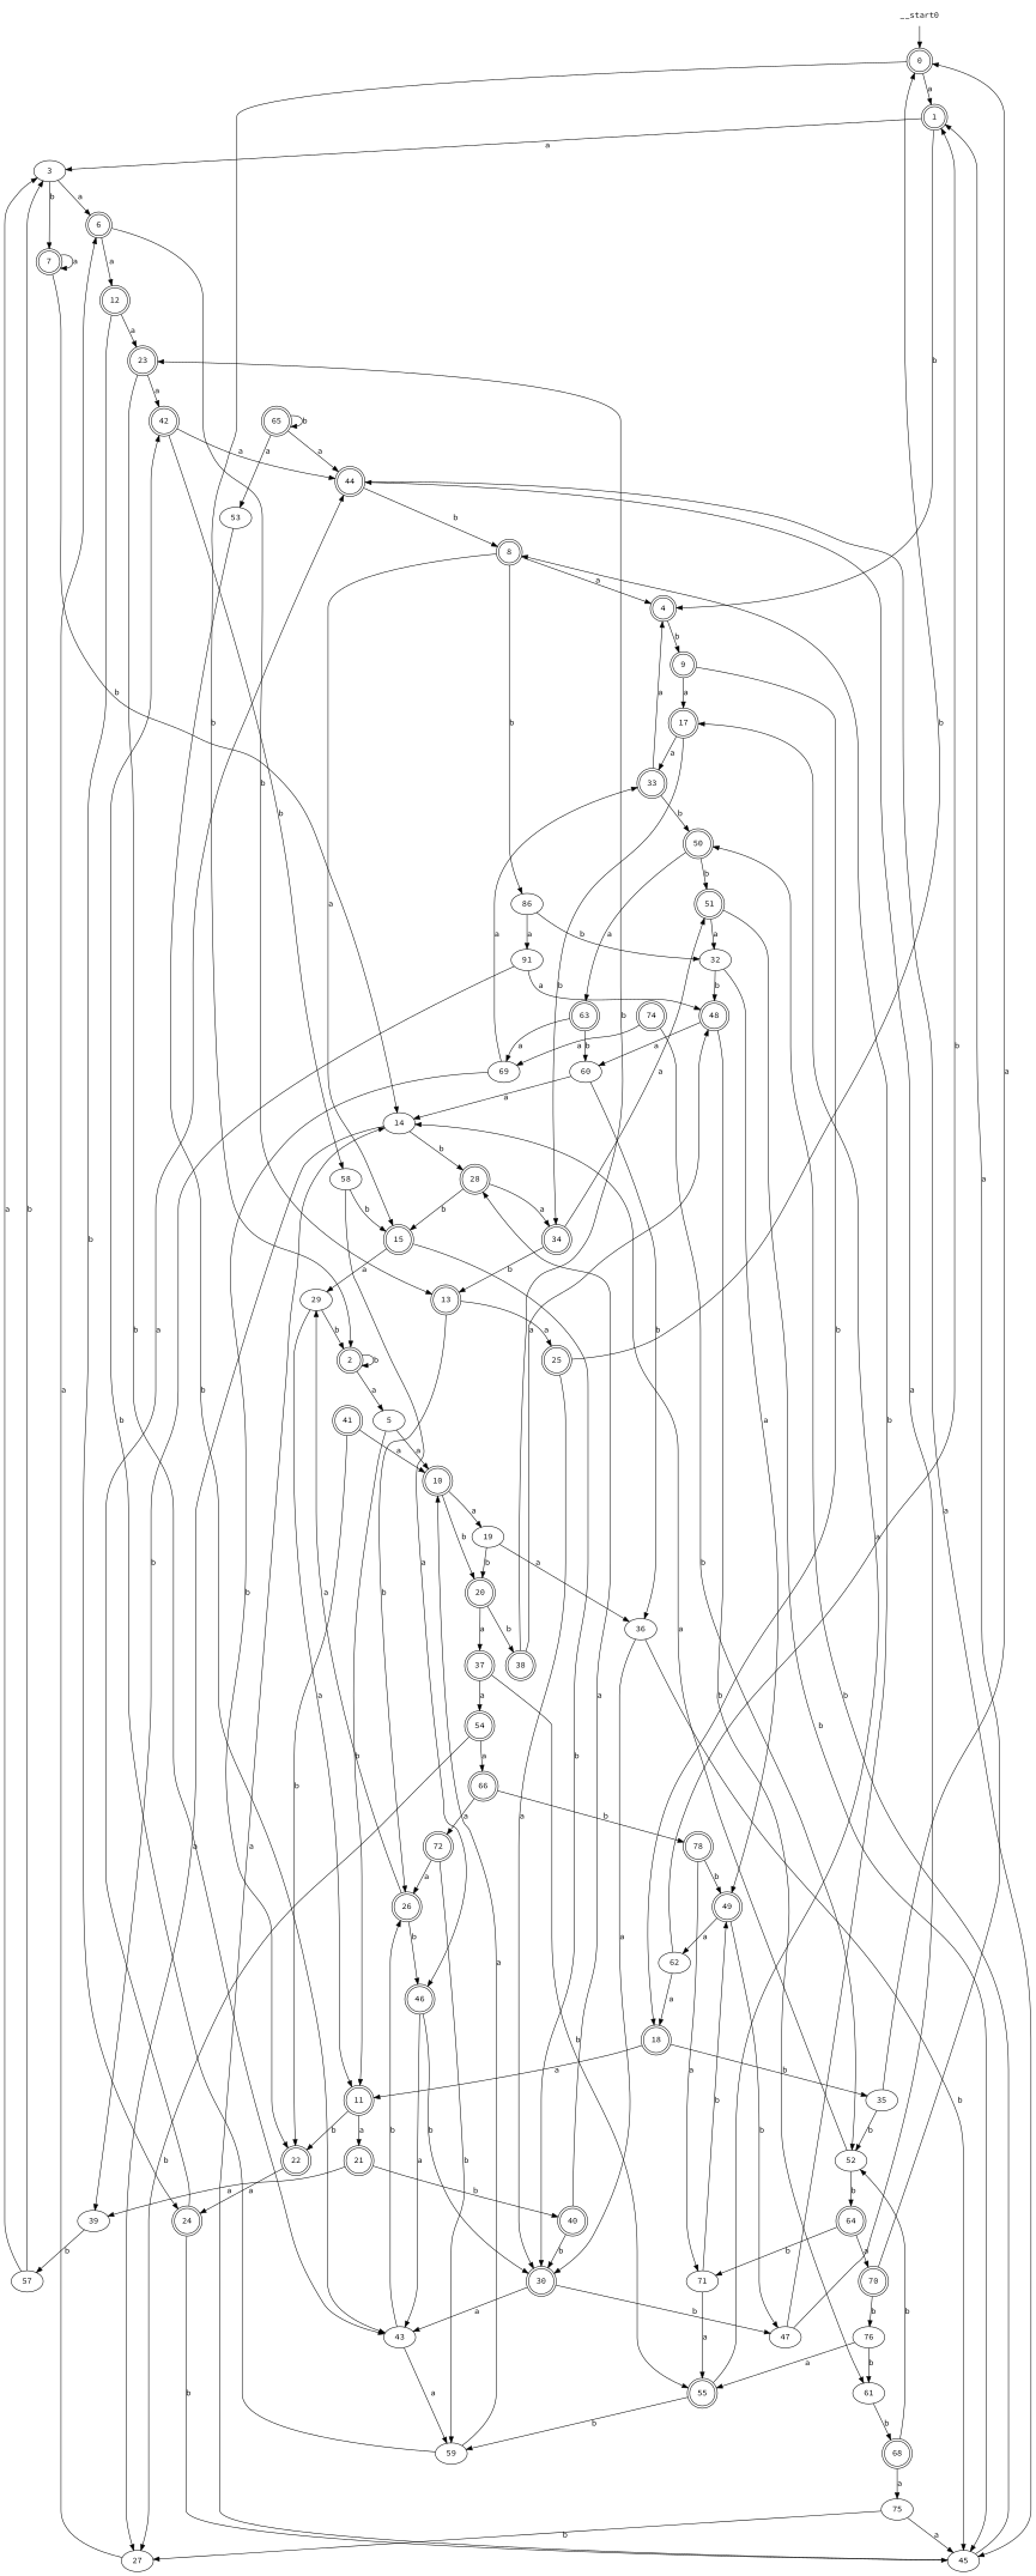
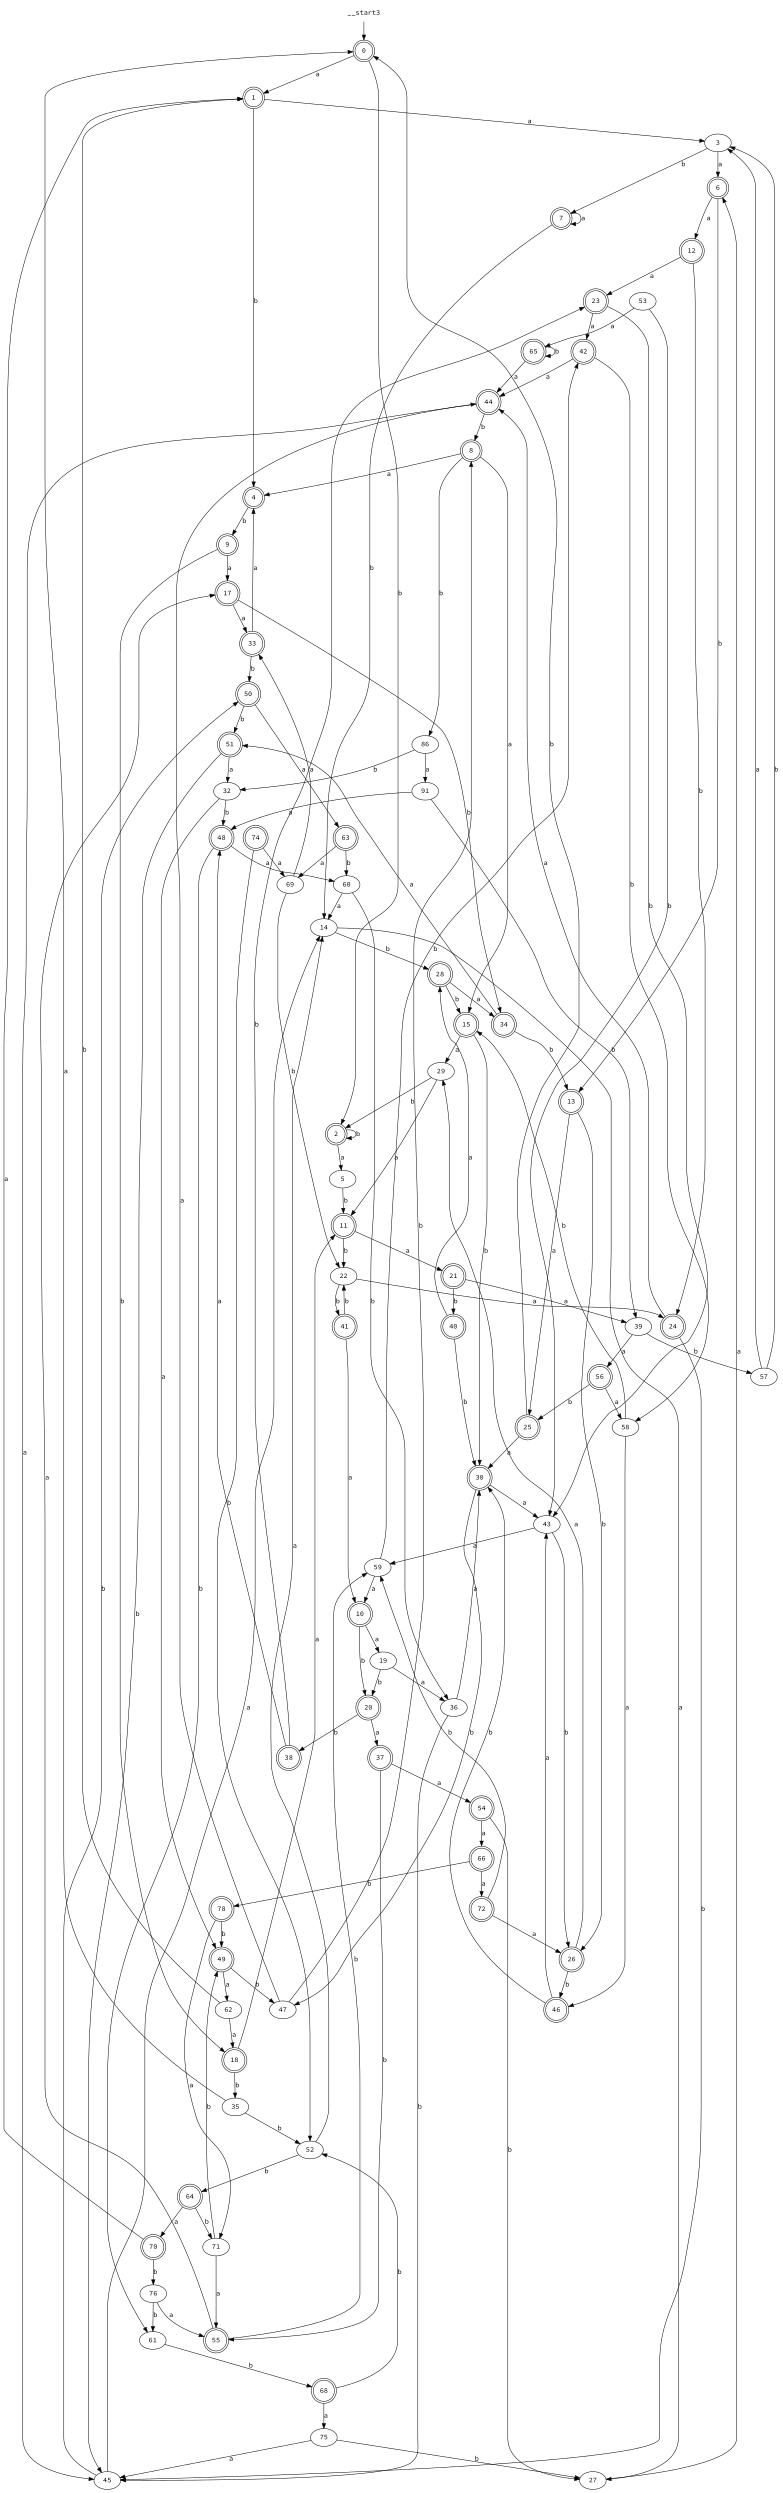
  digraph {
    fontname="Source Code Pro"
    node [fontname="Source Code Pro" shape=doublecircle]
    edge [fontname="Source Code Pro"]
-   __start0 [shape=none]
+   __start0 [shape=none label=__start3]
    0
    1
    2
    3 [shape=""]
    4
    5 [shape=""]
    6
    7
    9
    10
    11
    12
    13
    14 [shape=""]
    8
    15
    n18 [label=86 shape=""]
    17
    18
    19 [shape=""]
    20
    21
-   22
+   22 [shape=ellipse]
    23
    24
    25
    26
    27 [shape=""]
    28
    29 [shape=""]
    30
    n33 [label=91 shape=""]
    32 [shape=""]
    33
    34
    35 [shape=""]
    36 [shape=""]
    37
    38
    39 [shape=""]
    40
    41
    42
    43 [shape=""]
    44
    45 [shape=""]
    46
    47 [shape=""]
    48
    49
    50
    51
    52 [shape=""]
    54
    55
+   56
    57 [shape=""]
    58 [shape=""]
    59 [shape=""]
    60 [shape=""]
    61 [shape=""]
    62 [shape=""]
    63
    64
    53 [shape=""]
    65
    66
    68
    69 [shape=""]
    70
    71 [shape=""]
    72
    n74 [label=78]
    75 [shape=""]
    76 [shape=""]
    74
    __start0 -> 0
    0 -> 1 [label=a]
    0 -> 2 [label=b]
    1 -> 3 [label=a]
    1 -> 4 [label=b]
    2 -> 2 [label=b]
    2 -> 5 [label=a]
    3 -> 6 [label=a]
    3 -> 7 [label=b]
    4 -> 9 [label=b]
-   5 -> 10 [label=a]
    5 -> 11 [label=b]
    6 -> 12 [label=a]
    6 -> 13 [label=b]
    7 -> 7 [label=a]
    7 -> 14 [label=b]
    9 -> 17 [label=a]
    9 -> 18 [label=b]
    10 -> 19 [label=a]
    10 -> 20 [label=b]
    11 -> 21 [label=a]
    11 -> 22 [label=b]
    12 -> 23 [label=a]
    12 -> 24 [label=b]
    13 -> 25 [label=a]
    13 -> 26 [label=b]
    14 -> 27 [label=a]
    14 -> 28 [label=b]
    8 -> 4 [label=a]
    8 -> 15 [label=a]
    8 -> n18 [label=b]
    15 -> 29 [label=a]
    15 -> 30 [label=b]
    n18 -> n33 [label=a]
    n18 -> 32 [label=b]
    17 -> 33 [label=a]
    17 -> 34 [label=b]
    18 -> 11 [label=a]
    18 -> 35 [label=b]
    19 -> 20 [label=b]
    19 -> 36 [label=a]
    20 -> 37 [label=a]
    20 -> 38 [label=b]
    21 -> 39 [label=a]
    21 -> 40 [label=b]
    22 -> 24 [label=a]
+   22 -> 41 [label=b]
    23 -> 42 [label=a]
    23 -> 43 [label=b]
    24 -> 44 [label=a]
    24 -> 45 [label=b]
    25 -> 0 [label=b]
    25 -> 30 [label=a]
    26 -> 29 [label=a]
    26 -> 46 [label=b]
    27 -> 6 [label=a]
    28 -> 15 [label=b]
    28 -> 34 [label=a]
    29 -> 2 [label=b]
    29 -> 11 [label=a]
    30 -> 43 [label=a]
    30 -> 47 [label=b]
    n33 -> 39 [label=b]
    n33 -> 48 [label=a]
    32 -> 48 [label=b]
    32 -> 49 [label=a]
    33 -> 4 [label=a]
    33 -> 50 [label=b]
    34 -> 13 [label=b]
    34 -> 51 [label=a]
    35 -> 0 [label=a]
    35 -> 52 [label=b]
    36 -> 30 [label=a]
    36 -> 45 [label=b]
    37 -> 54 [label=a]
    37 -> 55 [label=b]
    38 -> 23 [label=b]
    38 -> 48 [label=a]
+   39 -> 56 [label=a]
    39 -> 57 [label=b]
    40 -> 28 [label=a]
    40 -> 30 [label=b]
    41 -> 10 [label=a]
    41 -> 22 [label=b]
    42 -> 44 [label=a]
    42 -> 58 [label=b]
    43 -> 26 [label=b]
    43 -> 59 [label=a]
    44 -> 8 [label=b]
    44 -> 45 [label=a]
    45 -> 14 [label=a]
    45 -> 50 [label=b]
    46 -> 30 [label=b]
    46 -> 43 [label=a]
    47 -> 8 [label=b]
    47 -> 44 [label=a]
    48 -> 60 [label=a]
    48 -> 61 [label=b]
    49 -> 47 [label=b]
    49 -> 62 [label=a]
    50 -> 51 [label=b]
    50 -> 63 [label=a]
    51 -> 32 [label=a]
    51 -> 45 [label=b]
    52 -> 14 [label=a]
    52 -> 64 [label=b]
    54 -> 27 [label=b]
    54 -> 66 [label=a]
    55 -> 17 [label=a]
    55 -> 59 [label=b]
+   56 -> 25 [label=b]
+   56 -> 58 [label=a]
    57 -> 3 [label=a]
    57 -> 3 [label=b]
    58 -> 15 [label=b]
    58 -> 46 [label=a]
    59 -> 10 [label=a]
    59 -> 42 [label=b]
    60 -> 14 [label=a]
    60 -> 36 [label=b]
    61 -> 68 [label=b]
    62 -> 1 [label=b]
    62 -> 18 [label=a]
    63 -> 60 [label=b]
    63 -> 69 [label=a]
    64 -> 70 [label=a]
    64 -> 71 [label=b]
    53 -> 43 [label=b]
-   65 -> 53 [label=a]
+   53 -> 65 [label=a]
    65 -> 44 [label=a]
    65 -> 65 [label=b]
    66 -> 72 [label=a]
    66 -> n74 [label=b]
    68 -> 52 [label=b]
    68 -> 75 [label=a]
    69 -> 22 [label=b]
    69 -> 33 [label=a]
    70 -> 1 [label=a]
    70 -> 76 [label=b]
    71 -> 49 [label=b]
    71 -> 55 [label=a]
    72 -> 26 [label=a]
    72 -> 59 [label=b]
    n74 -> 49 [label=b]
    n74 -> 71 [label=a]
    75 -> 27 [label=b]
    75 -> 45 [label=a]
    76 -> 55 [label=a]
    76 -> 61 [label=b]
    74 -> 52 [label=b]
    74 -> 69 [label=a]
  }
